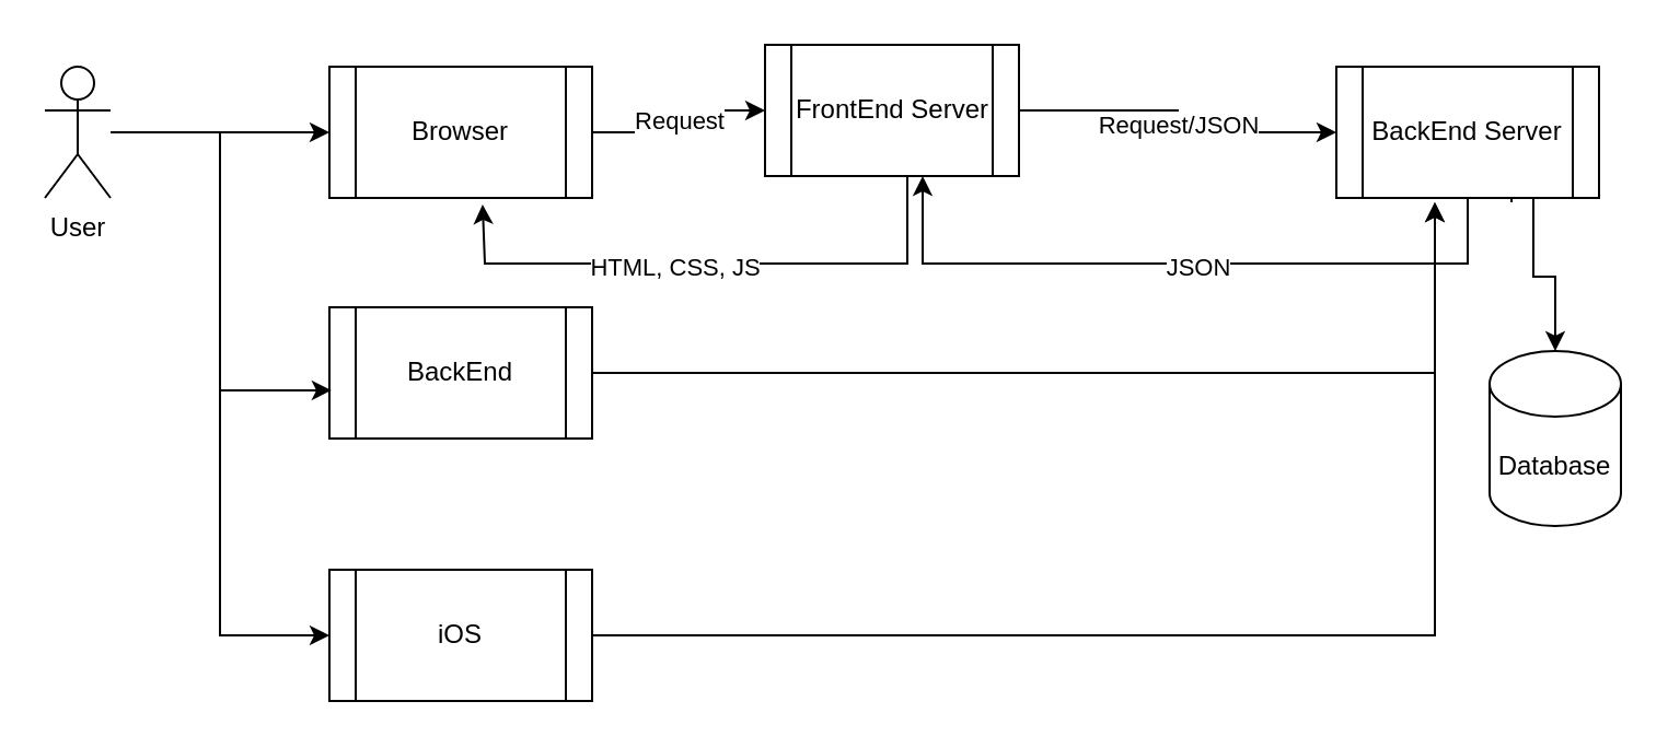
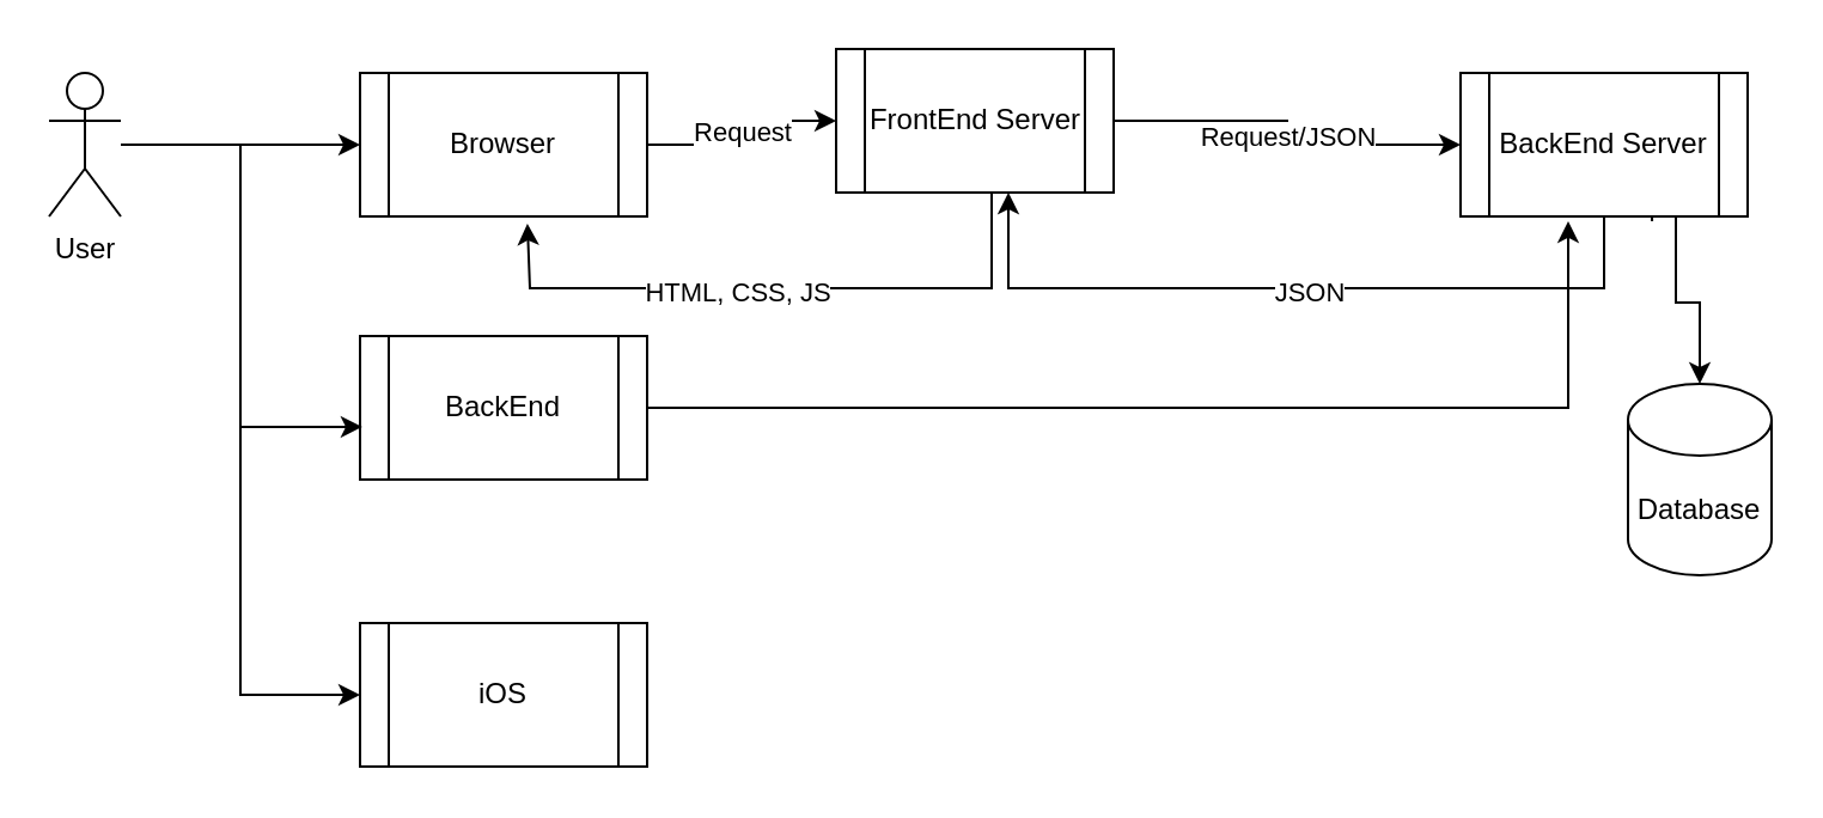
  <mxCell id="0" />
  <mxCell id="1" parent="0" />
  <mxCell id="2" style="edgeStyle=orthogonalEdgeStyle;rounded=0;orthogonalLoop=1;jettySize=auto;html=1;entryX=0;entryY=0.5;entryDx=0;entryDy=0;" edge="1" parent="1" source="4" target="7"><mxGeometry relative="1" as="geometry" /></mxCell>
  <mxCell id="3" style="edgeStyle=orthogonalEdgeStyle;rounded=0;orthogonalLoop=1;jettySize=auto;html=1;entryX=0;entryY=0.5;entryDx=0;entryDy=0;" edge="1" parent="1" source="4" target="9"><mxGeometry relative="1" as="geometry" /></mxCell>
  <mxCell id="4" value="User" style="shape=umlActor;verticalLabelPosition=bottom;verticalAlign=top;html=1;outlineConnect=0;" vertex="1" parent="1"><mxGeometry x="20" y="30" width="30" height="60" as="geometry" /></mxCell>
  <mxCell id="5" style="edgeStyle=orthogonalEdgeStyle;rounded=0;orthogonalLoop=1;jettySize=auto;html=1;exitX=1;exitY=0.5;exitDx=0;exitDy=0;entryX=0;entryY=0.5;entryDx=0;entryDy=0;" edge="1" parent="1" source="7" target="14"><mxGeometry relative="1" as="geometry" /></mxCell>
  <mxCell id="6" value="Request" style="edgeLabel;html=1;align=center;verticalAlign=middle;resizable=0;points=[];" vertex="1" connectable="0" parent="5"><mxGeometry relative="1" as="geometry"><mxPoint as="offset" /></mxGeometry></mxCell>
  <mxCell id="7" value="Browser" style="shape=process;whiteSpace=wrap;html=1;backgroundOutline=1;" vertex="1" parent="1"><mxGeometry x="150" y="30" width="120" height="60" as="geometry" /></mxCell>
  <mxCell id="8" value="BackEnd" style="shape=process;whiteSpace=wrap;html=1;backgroundOutline=1;" vertex="1" parent="1"><mxGeometry x="150" y="140" width="120" height="60" as="geometry" /></mxCell>
  <mxCell id="9" value="iOS" style="shape=process;whiteSpace=wrap;html=1;backgroundOutline=1;" vertex="1" parent="1"><mxGeometry x="150" y="260" width="120" height="60" as="geometry" /></mxCell>
  <mxCell id="10" style="edgeStyle=orthogonalEdgeStyle;rounded=0;orthogonalLoop=1;jettySize=auto;html=1;entryX=0.583;entryY=1.05;entryDx=0;entryDy=0;entryPerimeter=0;" edge="1" parent="1" source="14" target="7"><mxGeometry relative="1" as="geometry"><mxPoint x="220" y="110" as="targetPoint" /><Array as="points"><mxPoint x="414" y="120" /><mxPoint x="221" y="120" /></Array></mxGeometry></mxCell>
  <mxCell id="11" value="HTML, CSS, JS" style="edgeLabel;html=1;align=center;verticalAlign=middle;resizable=0;points=[];" vertex="1" connectable="0" parent="10"><mxGeometry x="0.133" y="1" relative="1" as="geometry"><mxPoint as="offset" /></mxGeometry></mxCell>
  <mxCell id="12" style="edgeStyle=orthogonalEdgeStyle;rounded=0;orthogonalLoop=1;jettySize=auto;html=1;" edge="1" parent="1" source="14" target="18"><mxGeometry relative="1" as="geometry" /></mxCell>
  <mxCell id="13" value="Request/JSON" style="edgeLabel;html=1;align=center;verticalAlign=middle;resizable=0;points=[];" vertex="1" connectable="0" parent="12"><mxGeometry x="0.014" relative="1" as="geometry"><mxPoint as="offset" /></mxGeometry></mxCell>
  <mxCell id="14" value="FrontEnd Server" style="shape=process;whiteSpace=wrap;html=1;backgroundOutline=1;" vertex="1" parent="1"><mxGeometry x="349" y="20" width="116" height="60" as="geometry" /></mxCell>
  <mxCell id="15" style="edgeStyle=orthogonalEdgeStyle;rounded=0;orthogonalLoop=1;jettySize=auto;html=1;exitX=0.667;exitY=1.033;exitDx=0;exitDy=0;exitPerimeter=0;entryX=0.5;entryY=0;entryDx=0;entryDy=0;entryPerimeter=0;" edge="1" parent="1" source="18" target="19"><mxGeometry relative="1" as="geometry"><Array as="points"><mxPoint x="690" y="80" /><mxPoint x="700" y="80" /><mxPoint x="700" y="126" /><mxPoint x="710" y="126" /></Array></mxGeometry></mxCell>
  <mxCell id="16" style="edgeStyle=orthogonalEdgeStyle;rounded=0;orthogonalLoop=1;jettySize=auto;html=1;" edge="1" parent="1" source="18" target="14"><mxGeometry relative="1" as="geometry"><mxPoint x="420" y="100" as="targetPoint" /><Array as="points"><mxPoint x="670" y="120" /><mxPoint x="421" y="120" /></Array></mxGeometry></mxCell>
  <mxCell id="17" value="JSON" style="edgeLabel;html=1;align=center;verticalAlign=middle;resizable=0;points=[];" vertex="1" connectable="0" parent="16"><mxGeometry x="-0.036" y="1" relative="1" as="geometry"><mxPoint as="offset" /></mxGeometry></mxCell>
  <mxCell id="18" value="BackEnd Server" style="shape=process;whiteSpace=wrap;html=1;backgroundOutline=1;" vertex="1" parent="1"><mxGeometry x="610" y="30" width="120" height="60" as="geometry" /></mxCell>
  <mxCell id="19" value="Database" style="shape=cylinder3;whiteSpace=wrap;html=1;boundedLbl=1;backgroundOutline=1;size=15;" vertex="1" parent="1"><mxGeometry x="680" y="160" width="60" height="80" as="geometry" /></mxCell>
  <mxCell id="20" style="edgeStyle=orthogonalEdgeStyle;rounded=0;orthogonalLoop=1;jettySize=auto;html=1;entryX=0.008;entryY=0.633;entryDx=0;entryDy=0;entryPerimeter=0;" edge="1" parent="1" source="4" target="8"><mxGeometry relative="1" as="geometry" /></mxCell>
  <mxCell id="21" style="edgeStyle=orthogonalEdgeStyle;rounded=0;orthogonalLoop=1;jettySize=auto;html=1;entryX=0.375;entryY=1.033;entryDx=0;entryDy=0;entryPerimeter=0;" edge="1" parent="1" source="8" target="18"><mxGeometry relative="1" as="geometry" /></mxCell>
- <mxCell id="22" style="edgeStyle=orthogonalEdgeStyle;rounded=0;orthogonalLoop=1;jettySize=auto;html=1;entryX=0.375;entryY=1.033;entryDx=0;entryDy=0;entryPerimeter=0;" edge="1" parent="1" source="9" target="18"><mxGeometry relative="1" as="geometry"><mxPoint x="650" y="120" as="targetPoint" /></mxGeometry></mxCell>
